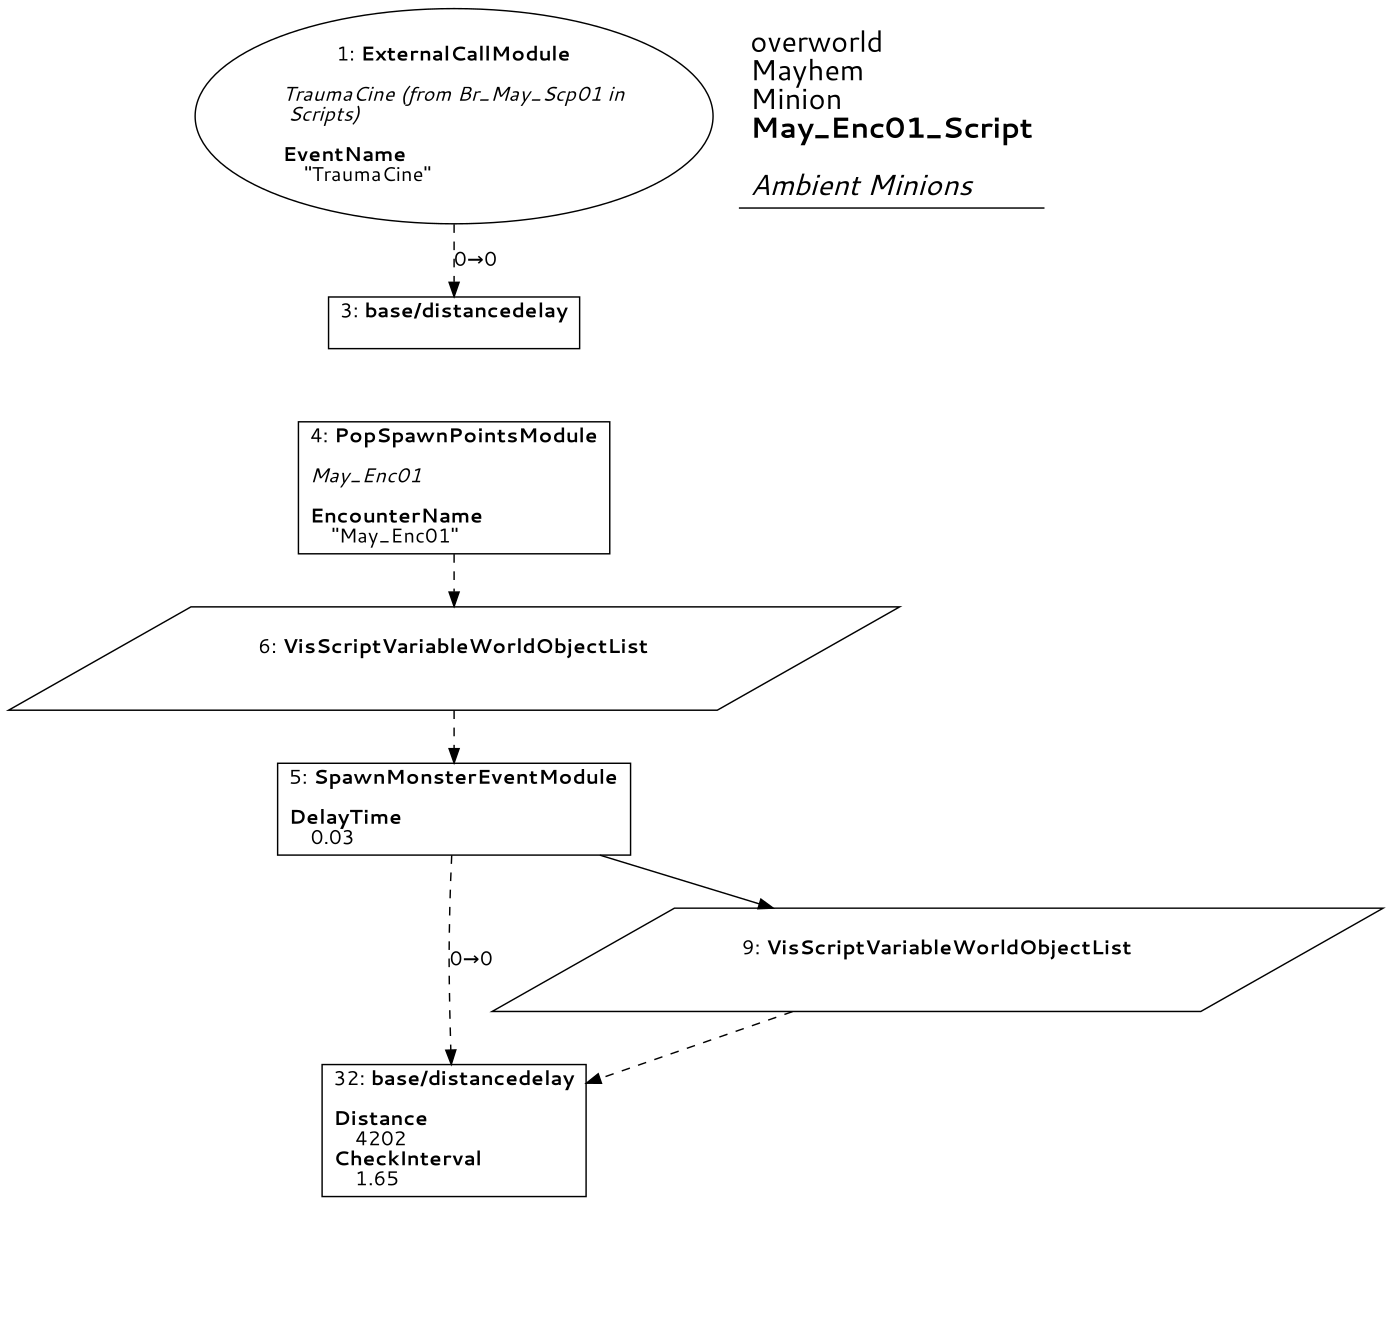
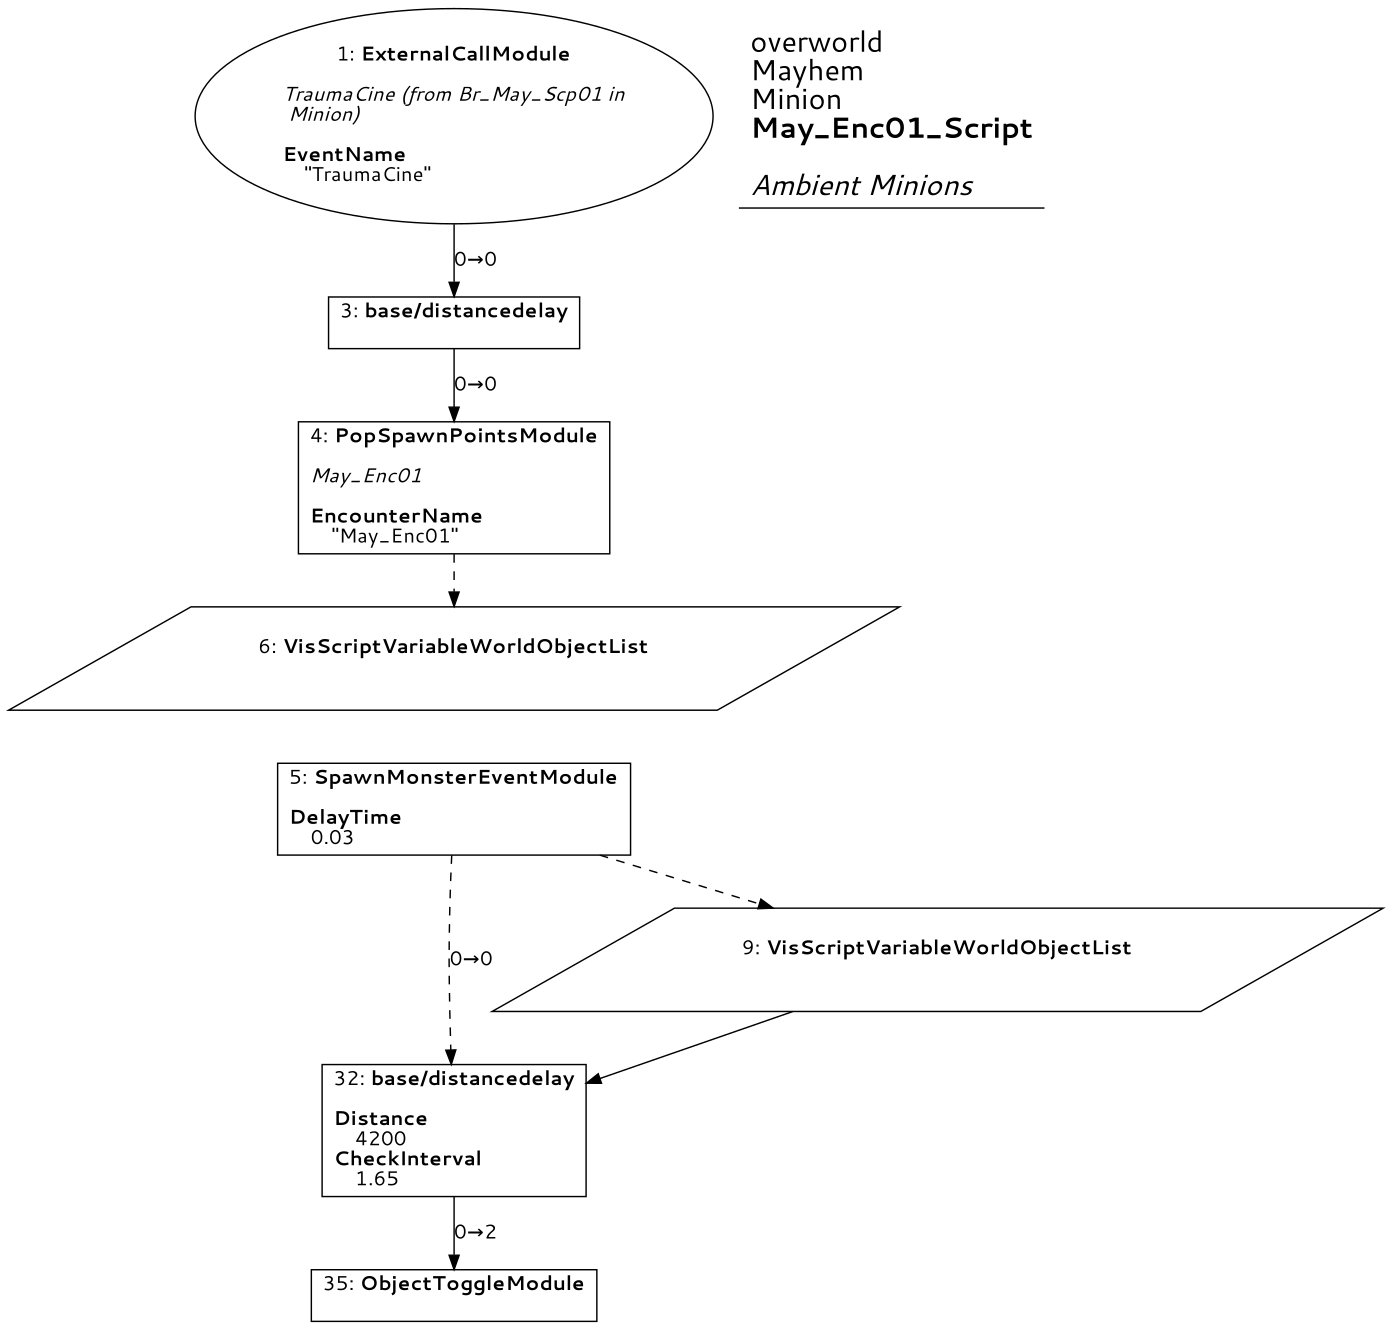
  digraph {
    fontname="Segoe UI"
    splines=spline
    node [fontname="Segoe UI" shape=box]
    edge [fontname="Segoe UI" style=dashed]
-   n1 [label=<1: <b>ExternalCallModule</b><br/><br/><i>TraumaCine (from Br_May_Scp01 in<br align="left"/> Scripts)<br align="left"/></i><br align="left"/><b>EventName</b><br align="left"/>    &quot;TraumaCine&quot;<br align="left"/>> shape=oval]
+   n1 [label=<1: <b>ExternalCallModule</b><br/><br/><i>TraumaCine (from Br_May_Scp01 in<br align="left"/> Minion)<br align="left"/></i><br align="left"/><b>EventName</b><br align="left"/>    &quot;TraumaCine&quot;<br align="left"/>> shape=oval]
    n2 [label=<3: <b>base/distancedelay</b><br/><br/>>]
    n3 [label=<4: <b>PopSpawnPointsModule</b><br/><br/><i>May_Enc01<br align="left"/></i><br align="left"/><b>EncounterName</b><br align="left"/>    &quot;May_Enc01&quot;<br align="left"/>>]
    n4 [label=<6: <b>VisScriptVariableWorldObjectList</b><br/><br/>> shape=parallelogram]
    n5 [label=<5: <b>SpawnMonsterEventModule</b><br/><br/><b>DelayTime</b><br align="left"/>    0.03<br align="left"/>>]
-   n6 [label=<32: <b>base/distancedelay</b><br/><br/><b>Distance</b><br align="left"/>    4202<br align="left"/><b>CheckInterval</b><br align="left"/>    1.65<br align="left"/>>]
+   n6 [label=<32: <b>base/distancedelay</b><br/><br/><b>Distance</b><br align="left"/>    4200<br align="left"/><b>CheckInterval</b><br align="left"/>    1.65<br align="left"/>>]
    n7 [label=<9: <b>VisScriptVariableWorldObjectList</b><br/><br/>> shape=parallelogram]
+   n8 [label=<35: <b>ObjectToggleModule</b><br/><br/>>]
    n9 [label=<<font point-size="20">overworld<br align="left"/>Mayhem<br align="left"/>Minion<br align="left"/><b>May_Enc01_Script</b><br align="left"/><br/><i>Ambient Minions</i><br align="left"/></font>> shape=underline]
-   n1 -> n2 [label="0→0"]
+   n1 -> n2 [label="0→0" style=""]
+   n2 -> n3 [label="0→0" style=""]
    n3 -> n4
-   n4 -> n5
    n5 -> n6 [label="0→0"]
-   n5 -> n7 [style=solid]
-   n7 -> n6
+   n5 -> n7
+   n6 -> n8 [label="0→2" style=""]
+   n7 -> n6 [style=solid]
  }
